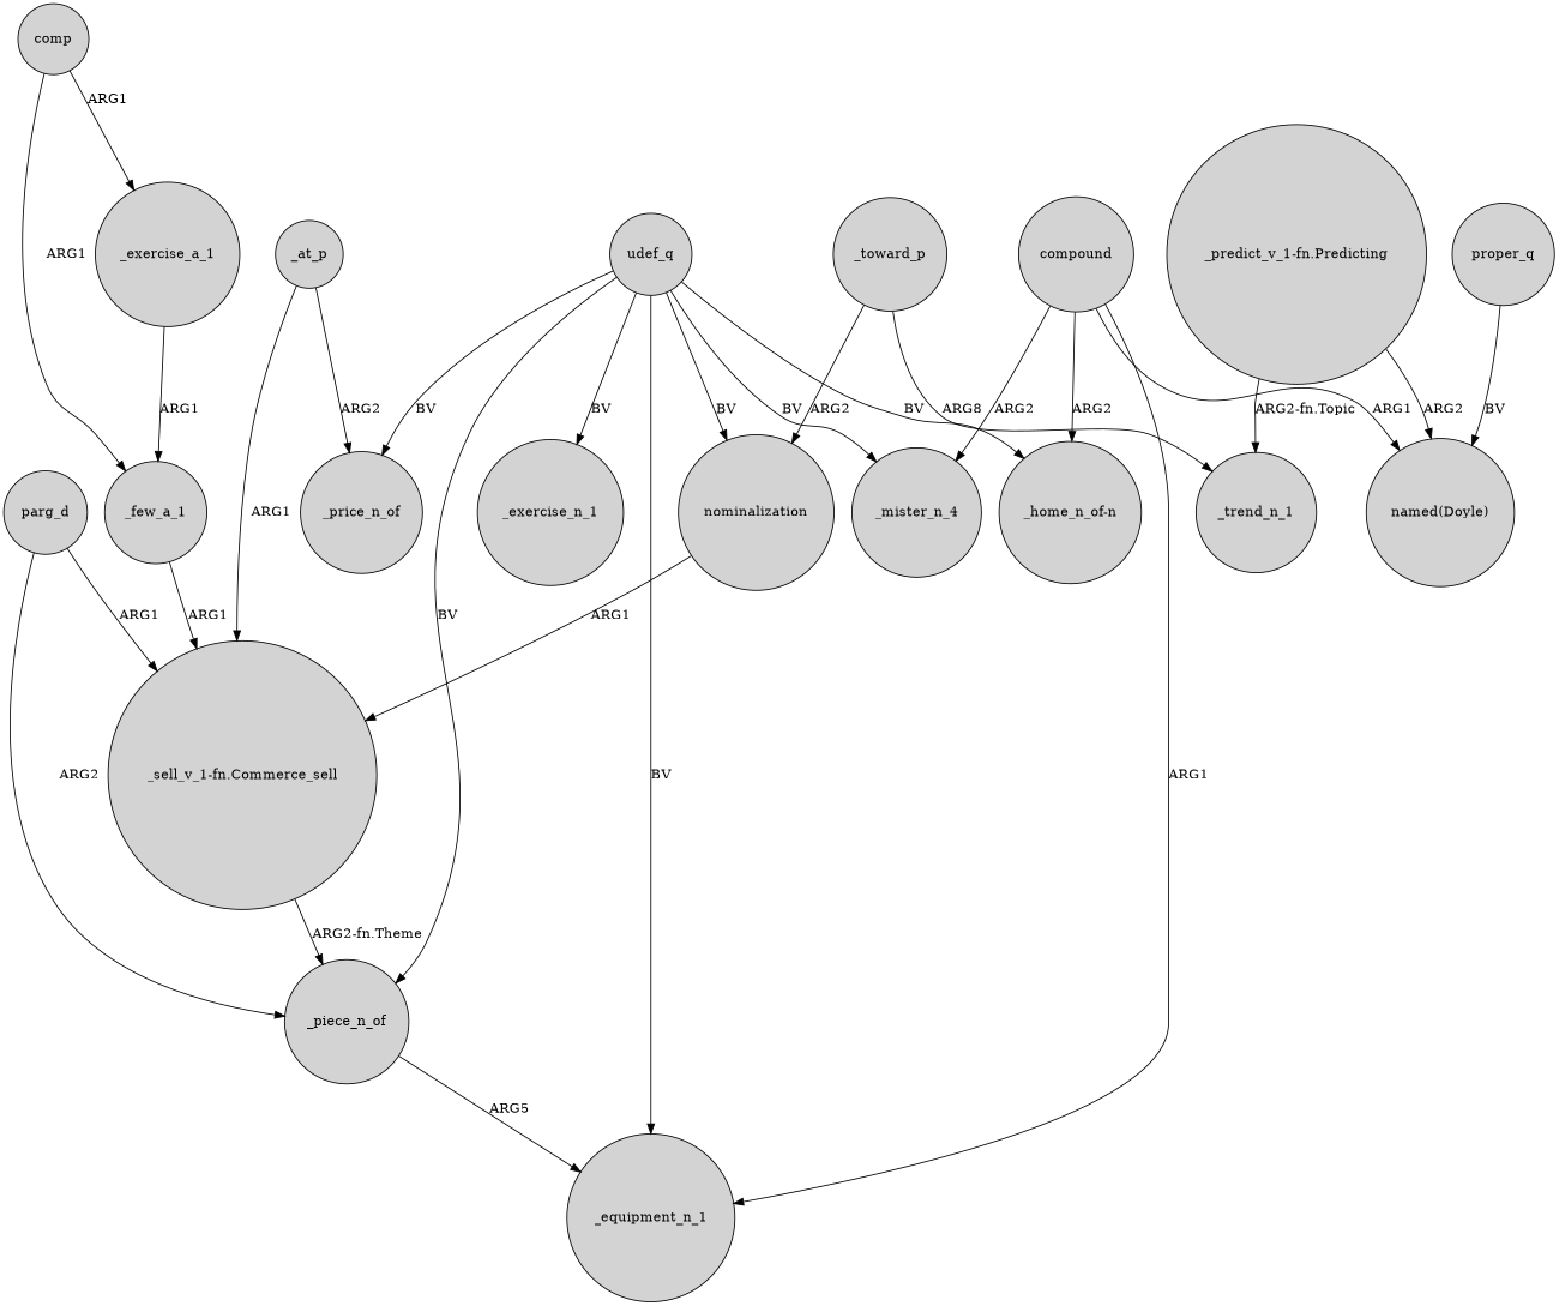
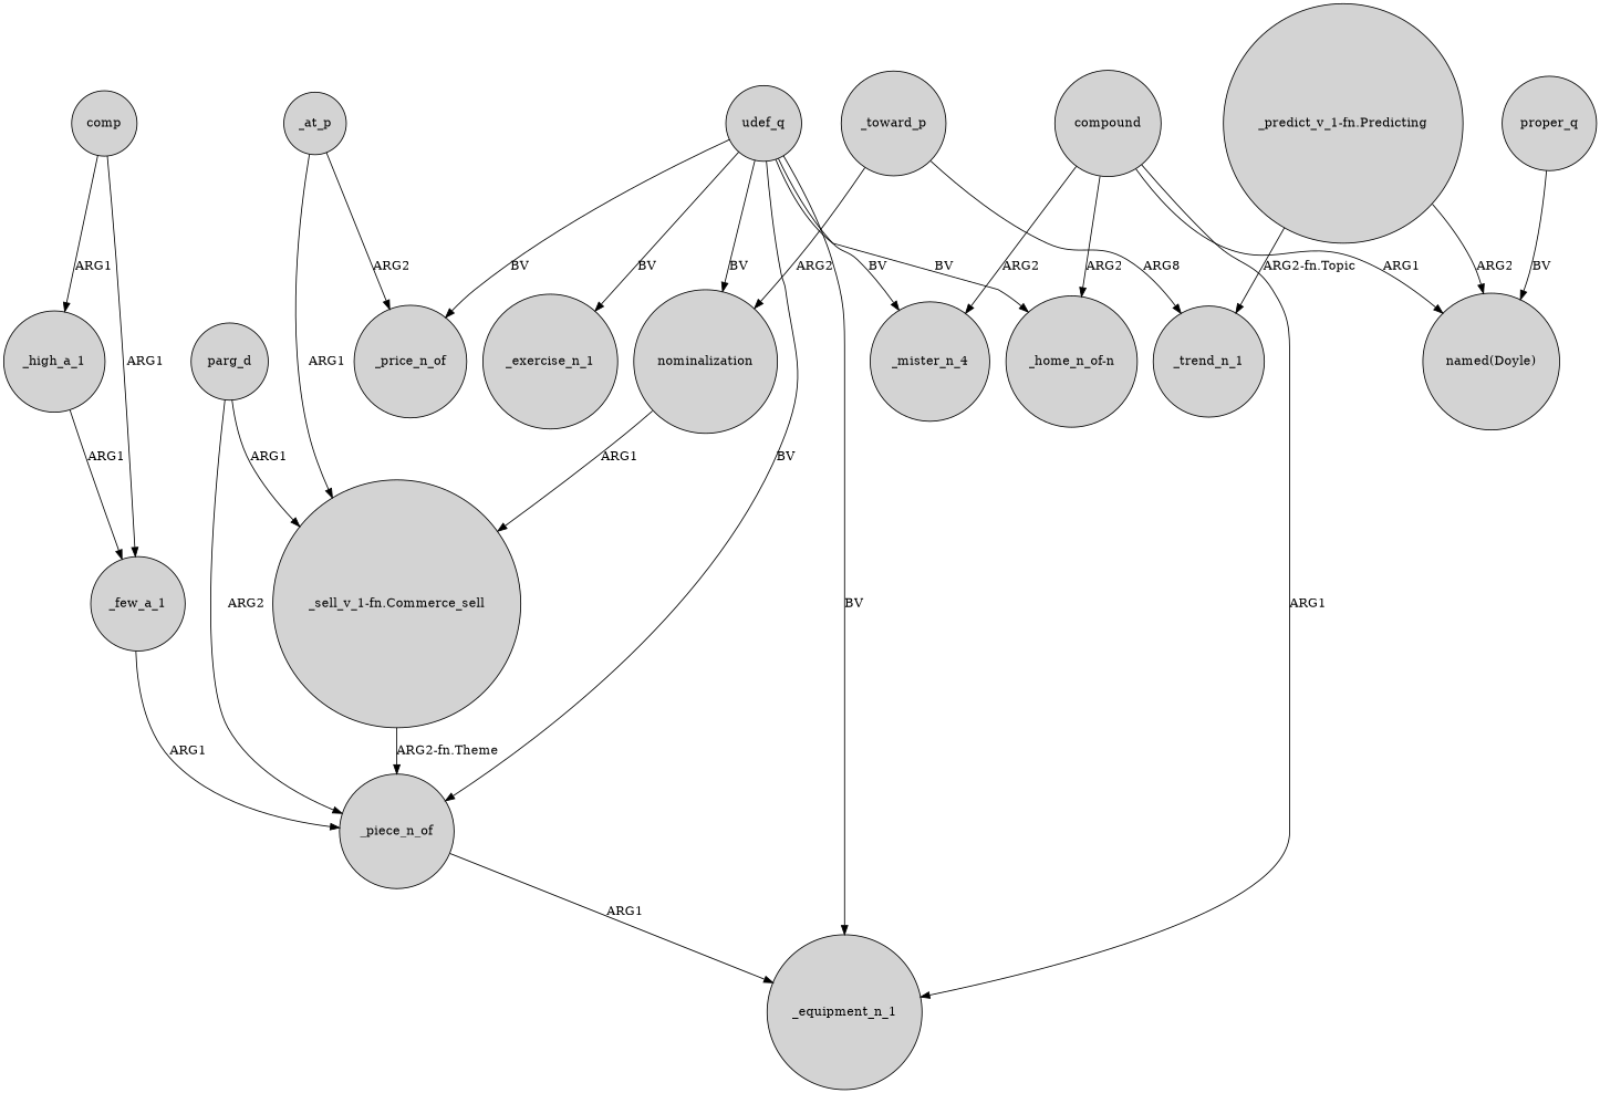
  digraph {
    node [shape=circle style=filled]
    "_sell_v_1-fn.Commerce_sell"
    _piece_n_of
    _equipment_n_1
    "_predict_v_1-fn.Predicting"
    "named(Doyle)"
    _trend_n_1
    udef_q
    _price_n_of
    n9 [label=_mister_n_4]
    _exercise_n_1
    "_home_n_of-n"
    nominalization
    compound
    proper_q
    parg_d
    _toward_p
    comp
-   _high_a_1 [label=_exercise_a_1]
+   _high_a_1
    _few_a_1
    _at_p
    "_sell_v_1-fn.Commerce_sell" -> _piece_n_of [label="ARG2-fn.Theme"]
-   _piece_n_of -> _equipment_n_1 [label=ARG5]
+   _piece_n_of -> _equipment_n_1 [label=ARG1]
    "_predict_v_1-fn.Predicting" -> "named(Doyle)" [label=ARG2]
    "_predict_v_1-fn.Predicting" -> _trend_n_1 [label="ARG2-fn.Topic"]
    udef_q -> _piece_n_of [label=BV]
    udef_q -> _equipment_n_1 [label=BV]
    udef_q -> _price_n_of [label=BV]
    udef_q -> n9 [label=BV]
    udef_q -> _exercise_n_1 [label=BV]
    udef_q -> "_home_n_of-n" [label=BV]
    udef_q -> nominalization [label=BV]
    nominalization -> "_sell_v_1-fn.Commerce_sell" [label=ARG1]
    compound -> _equipment_n_1 [label=ARG1]
    compound -> "named(Doyle)" [label=ARG1]
    compound -> n9 [label=ARG2]
    compound -> "_home_n_of-n" [label=ARG2]
    proper_q -> "named(Doyle)" [label=BV]
    parg_d -> "_sell_v_1-fn.Commerce_sell" [label=ARG1]
    parg_d -> _piece_n_of [label=ARG2]
    _toward_p -> _trend_n_1 [label=ARG8]
    _toward_p -> nominalization [label=ARG2]
    comp -> _high_a_1 [label=ARG1]
    comp -> _few_a_1 [label=ARG1]
    _high_a_1 -> _few_a_1 [label=ARG1]
-   _few_a_1 -> "_sell_v_1-fn.Commerce_sell" [label=ARG1]
+   _few_a_1 -> _piece_n_of [label=ARG1]
    _at_p -> "_sell_v_1-fn.Commerce_sell" [label=ARG1]
    _at_p -> _price_n_of [label=ARG2]
  }
